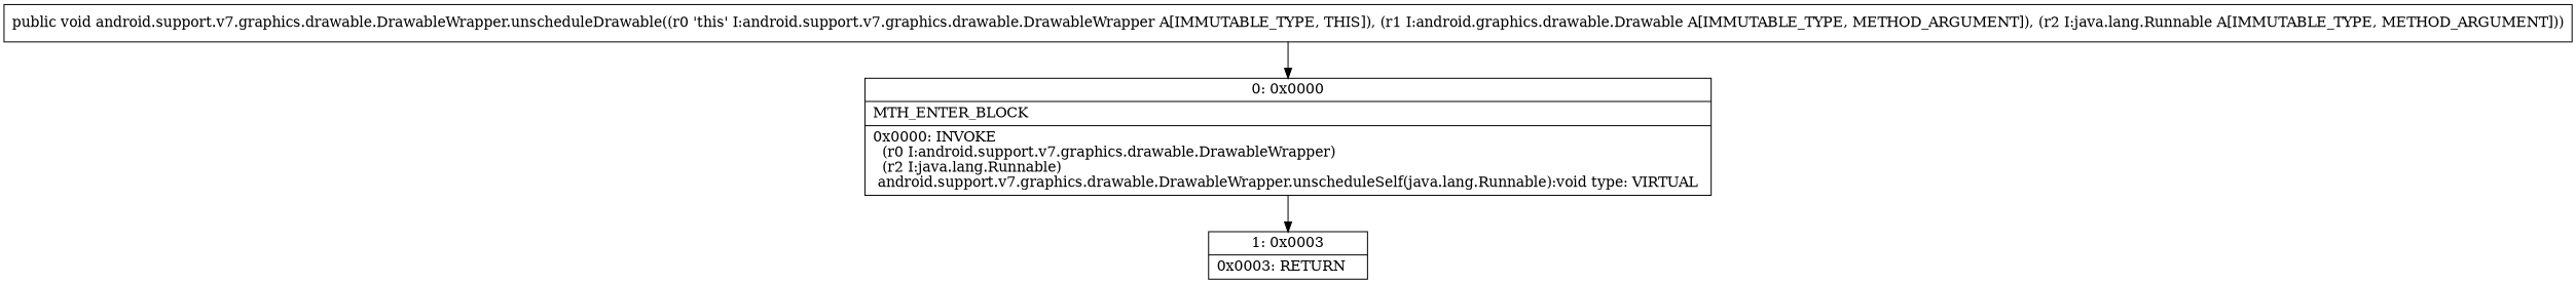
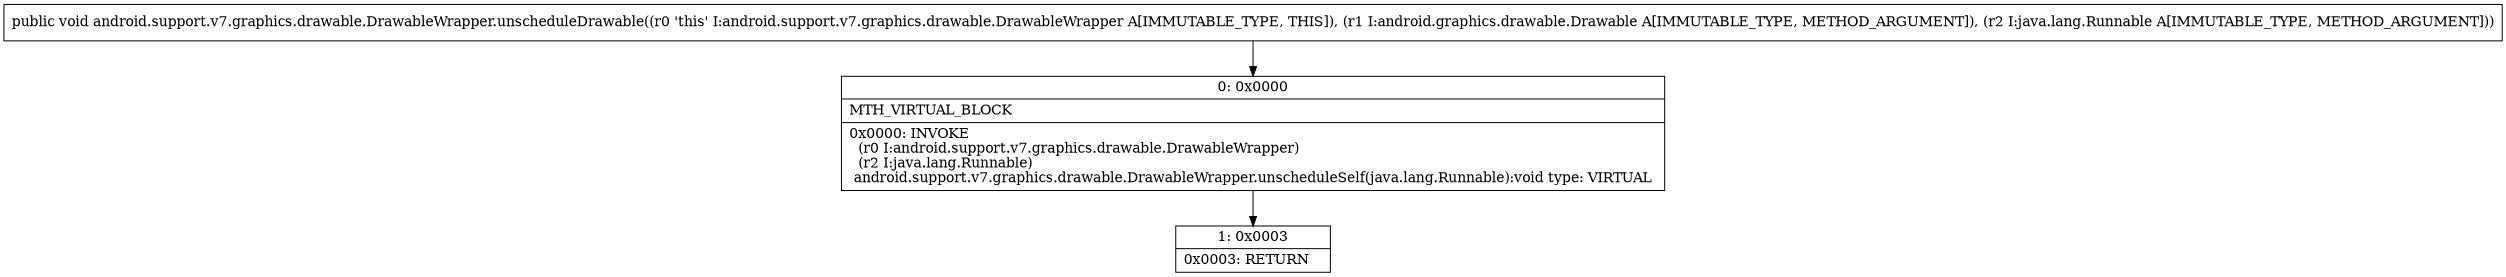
  digraph {
    node [shape=record]
-   n1 [label="{0\:\ 0x0000|MTH_ENTER_BLOCK\l|0x0000: INVOKE  \l  (r0 I:android.support.v7.graphics.drawable.DrawableWrapper)\l  (r2 I:java.lang.Runnable)\l android.support.v7.graphics.drawable.DrawableWrapper.unscheduleSelf(java.lang.Runnable):void type: VIRTUAL \l}"]
+   n1 [label="{0\:\ 0x0000|MTH_VIRTUAL_BLOCK\l|0x0000: INVOKE  \l  (r0 I:android.support.v7.graphics.drawable.DrawableWrapper)\l  (r2 I:java.lang.Runnable)\l android.support.v7.graphics.drawable.DrawableWrapper.unscheduleSelf(java.lang.Runnable):void type: VIRTUAL \l}"]
    n2 [label="{1\:\ 0x0003|0x0003: RETURN   \l}"]
    n3 [label="{public void android.support.v7.graphics.drawable.DrawableWrapper.unscheduleDrawable((r0 'this' I:android.support.v7.graphics.drawable.DrawableWrapper A[IMMUTABLE_TYPE, THIS]), (r1 I:android.graphics.drawable.Drawable A[IMMUTABLE_TYPE, METHOD_ARGUMENT]), (r2 I:java.lang.Runnable A[IMMUTABLE_TYPE, METHOD_ARGUMENT])) }"]
    n1 -> n2
    n3 -> n1
  }
